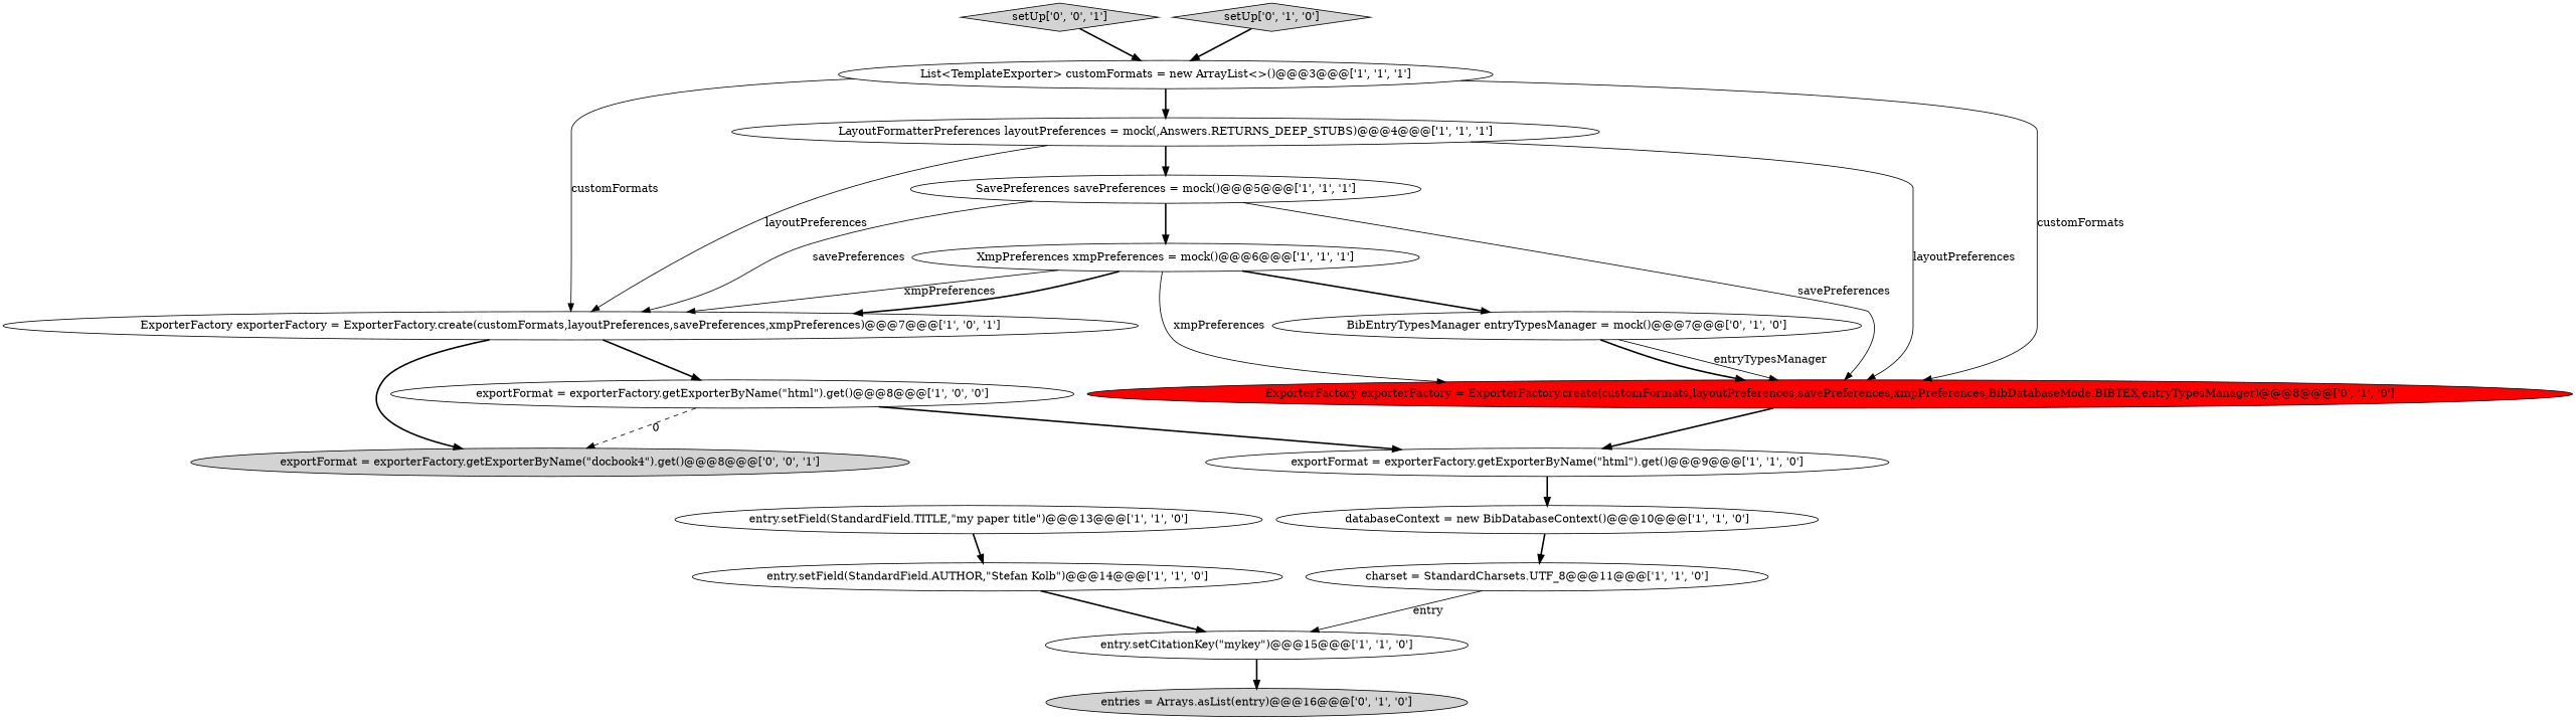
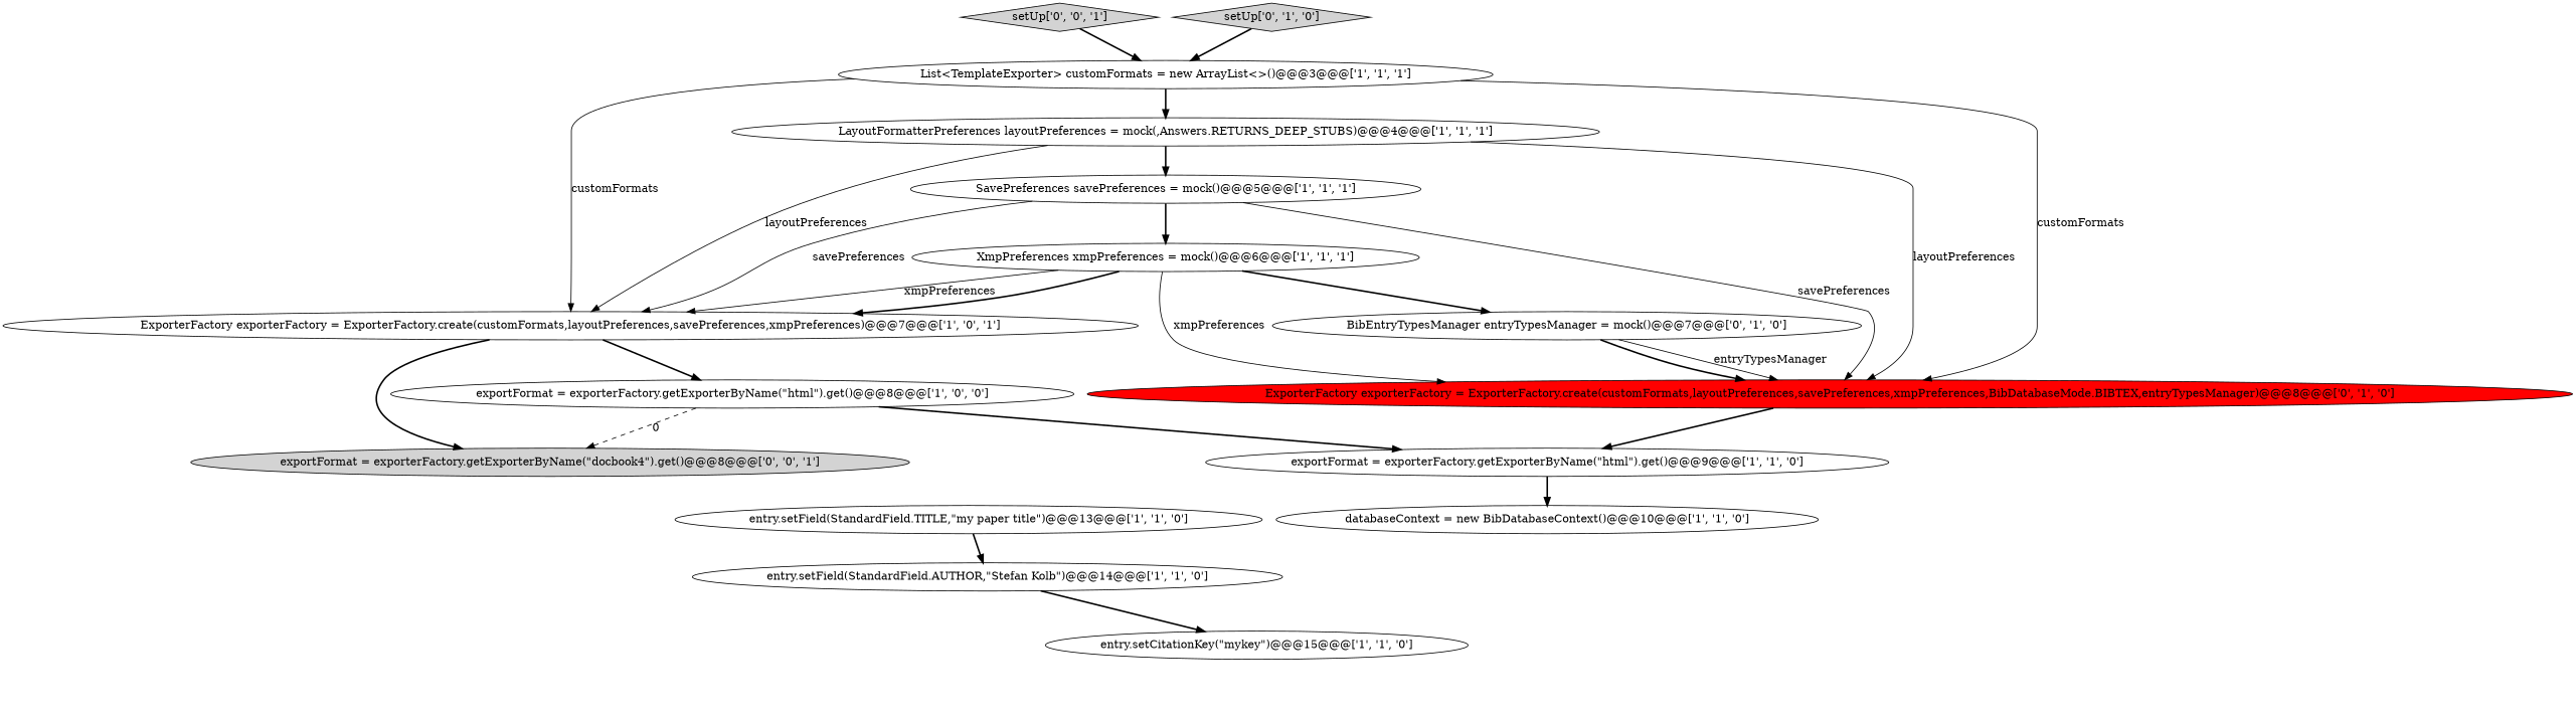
  digraph {
    node [fillcolor=white shape=ellipse style=filled]
    edge [style=bold]
    n1 [label="SavePreferences savePreferences = mock()@@@5@@@['1', '1', '1']"]
    n2 [label="ExporterFactory exporterFactory = ExporterFactory.create(customFormats,layoutPreferences,savePreferences,xmpPreferences)@@@7@@@['1', '0', '1']"]
    n3 [label="XmpPreferences xmpPreferences = mock()@@@6@@@['1', '1', '1']"]
    n4 [fillcolor=red label="ExporterFactory exporterFactory = ExporterFactory.create(customFormats,layoutPreferences,savePreferences,xmpPreferences,BibDatabaseMode.BIBTEX,entryTypesManager)@@@8@@@['0', '1', '0']"]
    n5 [label="exportFormat = exporterFactory.getExporterByName(\"html\").get()@@@8@@@['1', '0', '0']"]
    n6 [fillcolor=lightgray label="exportFormat = exporterFactory.getExporterByName(\"docbook4\").get()@@@8@@@['0', '0', '1']"]
    n7 [label="BibEntryTypesManager entryTypesManager = mock()@@@7@@@['0', '1', '0']"]
    n8 [label="exportFormat = exporterFactory.getExporterByName(\"html\").get()@@@9@@@['1', '1', '0']"]
    n9 [label="databaseContext = new BibDatabaseContext()@@@10@@@['1', '1', '0']"]
    n10 [label="entry.setField(StandardField.TITLE,\"my paper title\")@@@13@@@['1', '1', '0']"]
    n11 [label="entry.setField(StandardField.AUTHOR,\"Stefan Kolb\")@@@14@@@['1', '1', '0']"]
    n12 [label="entry.setCitationKey(\"mykey\")@@@15@@@['1', '1', '0']"]
-   n13 [fillcolor=lightgray label="entries = Arrays.asList(entry)@@@16@@@['0', '1', '0']"]
-   n14 [label="charset = StandardCharsets.UTF_8@@@11@@@['1', '1', '0']"]
    n15 [label="LayoutFormatterPreferences layoutPreferences = mock(,Answers.RETURNS_DEEP_STUBS)@@@4@@@['1', '1', '1']"]
    n16 [fillcolor=lightgray label="setUp['0', '0', '1']" shape=diamond]
    n17 [label="List<TemplateExporter> customFormats = new ArrayList<>()@@@3@@@['1', '1', '1']"]
    n18 [fillcolor=lightgray label="setUp['0', '1', '0']" shape=diamond]
    n1 -> n2 [label=savePreferences style=solid]
    n1 -> n3
    n1 -> n4 [label=savePreferences style=solid]
    n2 -> n5
    n2 -> n6
    n3 -> n2 [label=xmpPreferences style=solid]
    n3 -> n2
    n3 -> n4 [label=xmpPreferences style=solid]
    n3 -> n7
    n4 -> n8
    n5 -> n6 [label=0 style=dashed]
    n5 -> n8
    n7 -> n4 [label=entryTypesManager style=solid]
    n7 -> n4
    n8 -> n9
-   n9 -> n14
    n10 -> n11
    n11 -> n12
-   n12 -> n13
-   n14 -> n12 [label=entry style=solid]
    n15 -> n1
    n15 -> n2 [label=layoutPreferences style=solid]
    n15 -> n4 [label=layoutPreferences style=solid]
    n16 -> n17
    n17 -> n2 [label=customFormats style=solid]
    n17 -> n4 [label=customFormats style=solid]
    n17 -> n15
    n18 -> n17
  }
